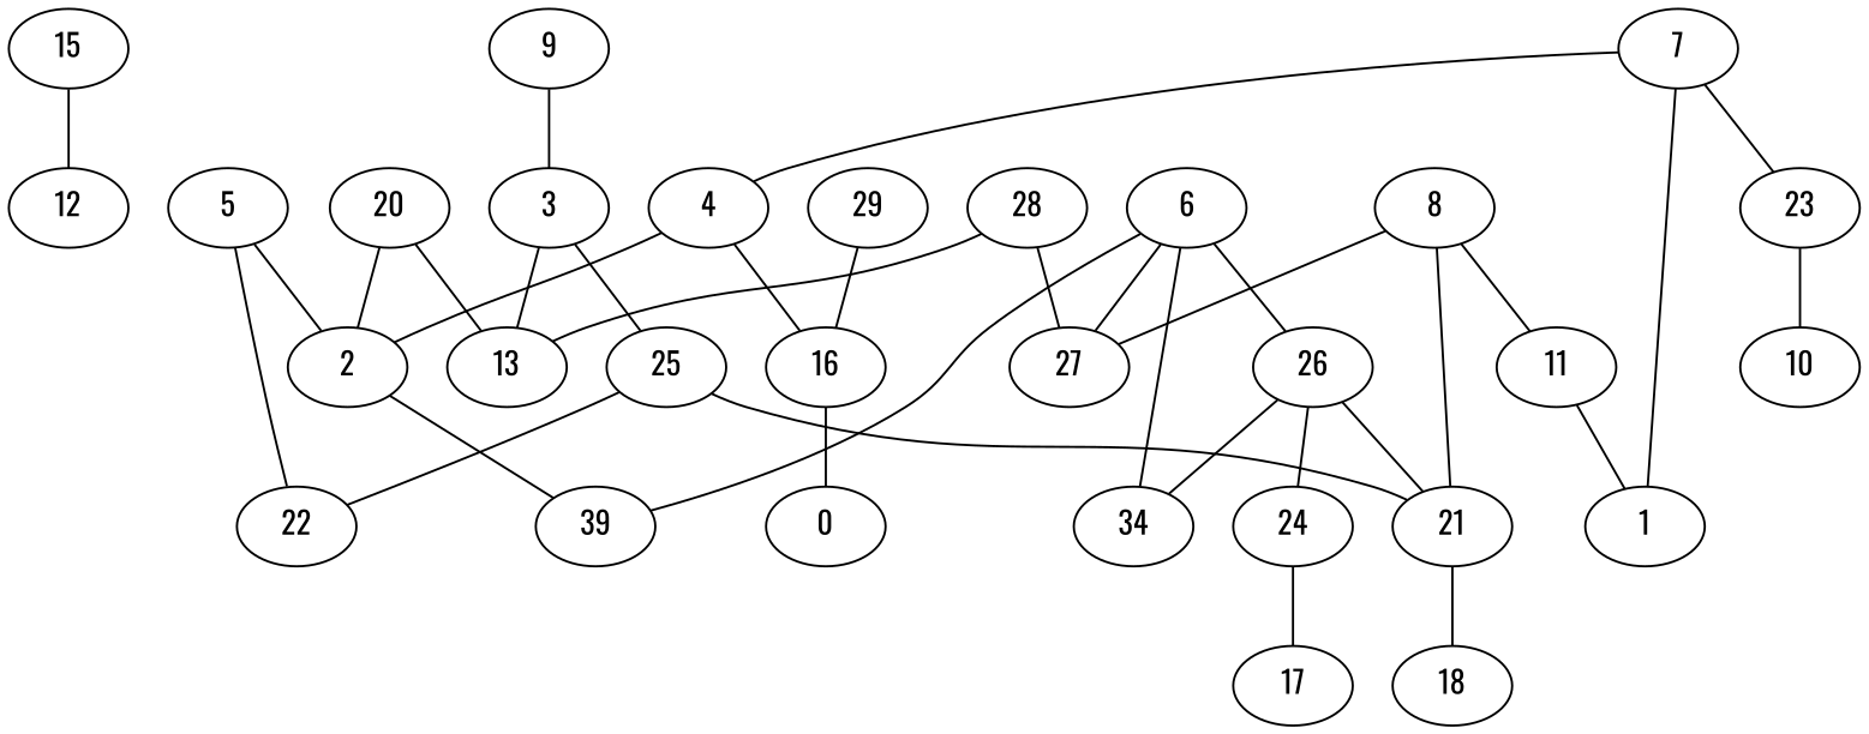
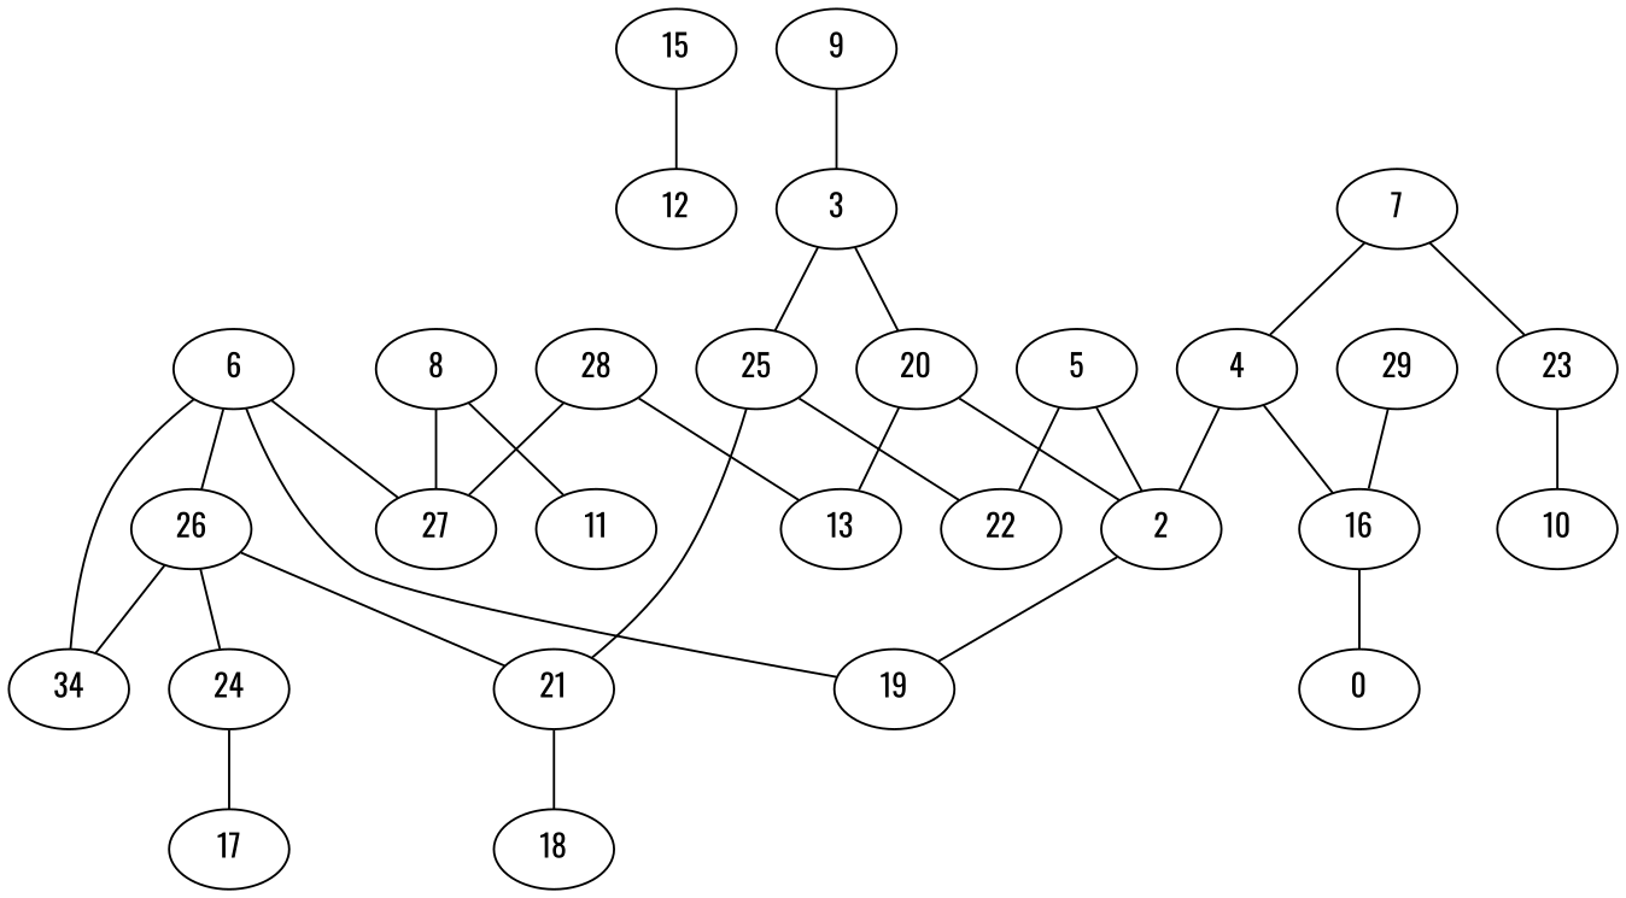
  digraph {
    fontname=Oswald
    node [fontname=Oswald]
    edge [color=black dir=none fontname=Oswald]
    15
    12
    29
    16
    0
    26
    24
    21
    n9 [label=34]
    17
    18
    9
    3
    13
    25
    6
    27
-   19 [label=39]
+   19
    22
    4
    2
    7
    23
-   1
    10
    28
    20
    11
    5
    8
    subgraph sub_1 {
      15
      12
      29
      16
      0
      26
      24
      21
      n9
      17
      18
      9
      3
      13
      25
      6
      27
      19
      22
      4
      2
      7
      23
-     1
      10
      28
      20
      11
      5
      8
    }
    15 -> 12
    29 -> 16
    16 -> 0
    26 -> 24
    26 -> 21
    26 -> n9
    24 -> 17
    21 -> 18
    9 -> 3
-   3 -> 13
+   3 -> 20
    3 -> 25
    25 -> 21
    25 -> 22
    6 -> 26
    6 -> n9
    6 -> 27
    6 -> 19
    4 -> 16
    4 -> 2
    2 -> 19
    7 -> 4
    7 -> 23
-   7 -> 1
    23 -> 10
    28 -> 13
    28 -> 27
    20 -> 13
    20 -> 2
-   11 -> 1
    5 -> 22
    5 -> 2
-   8 -> 21
    8 -> 27
    8 -> 11
  }
